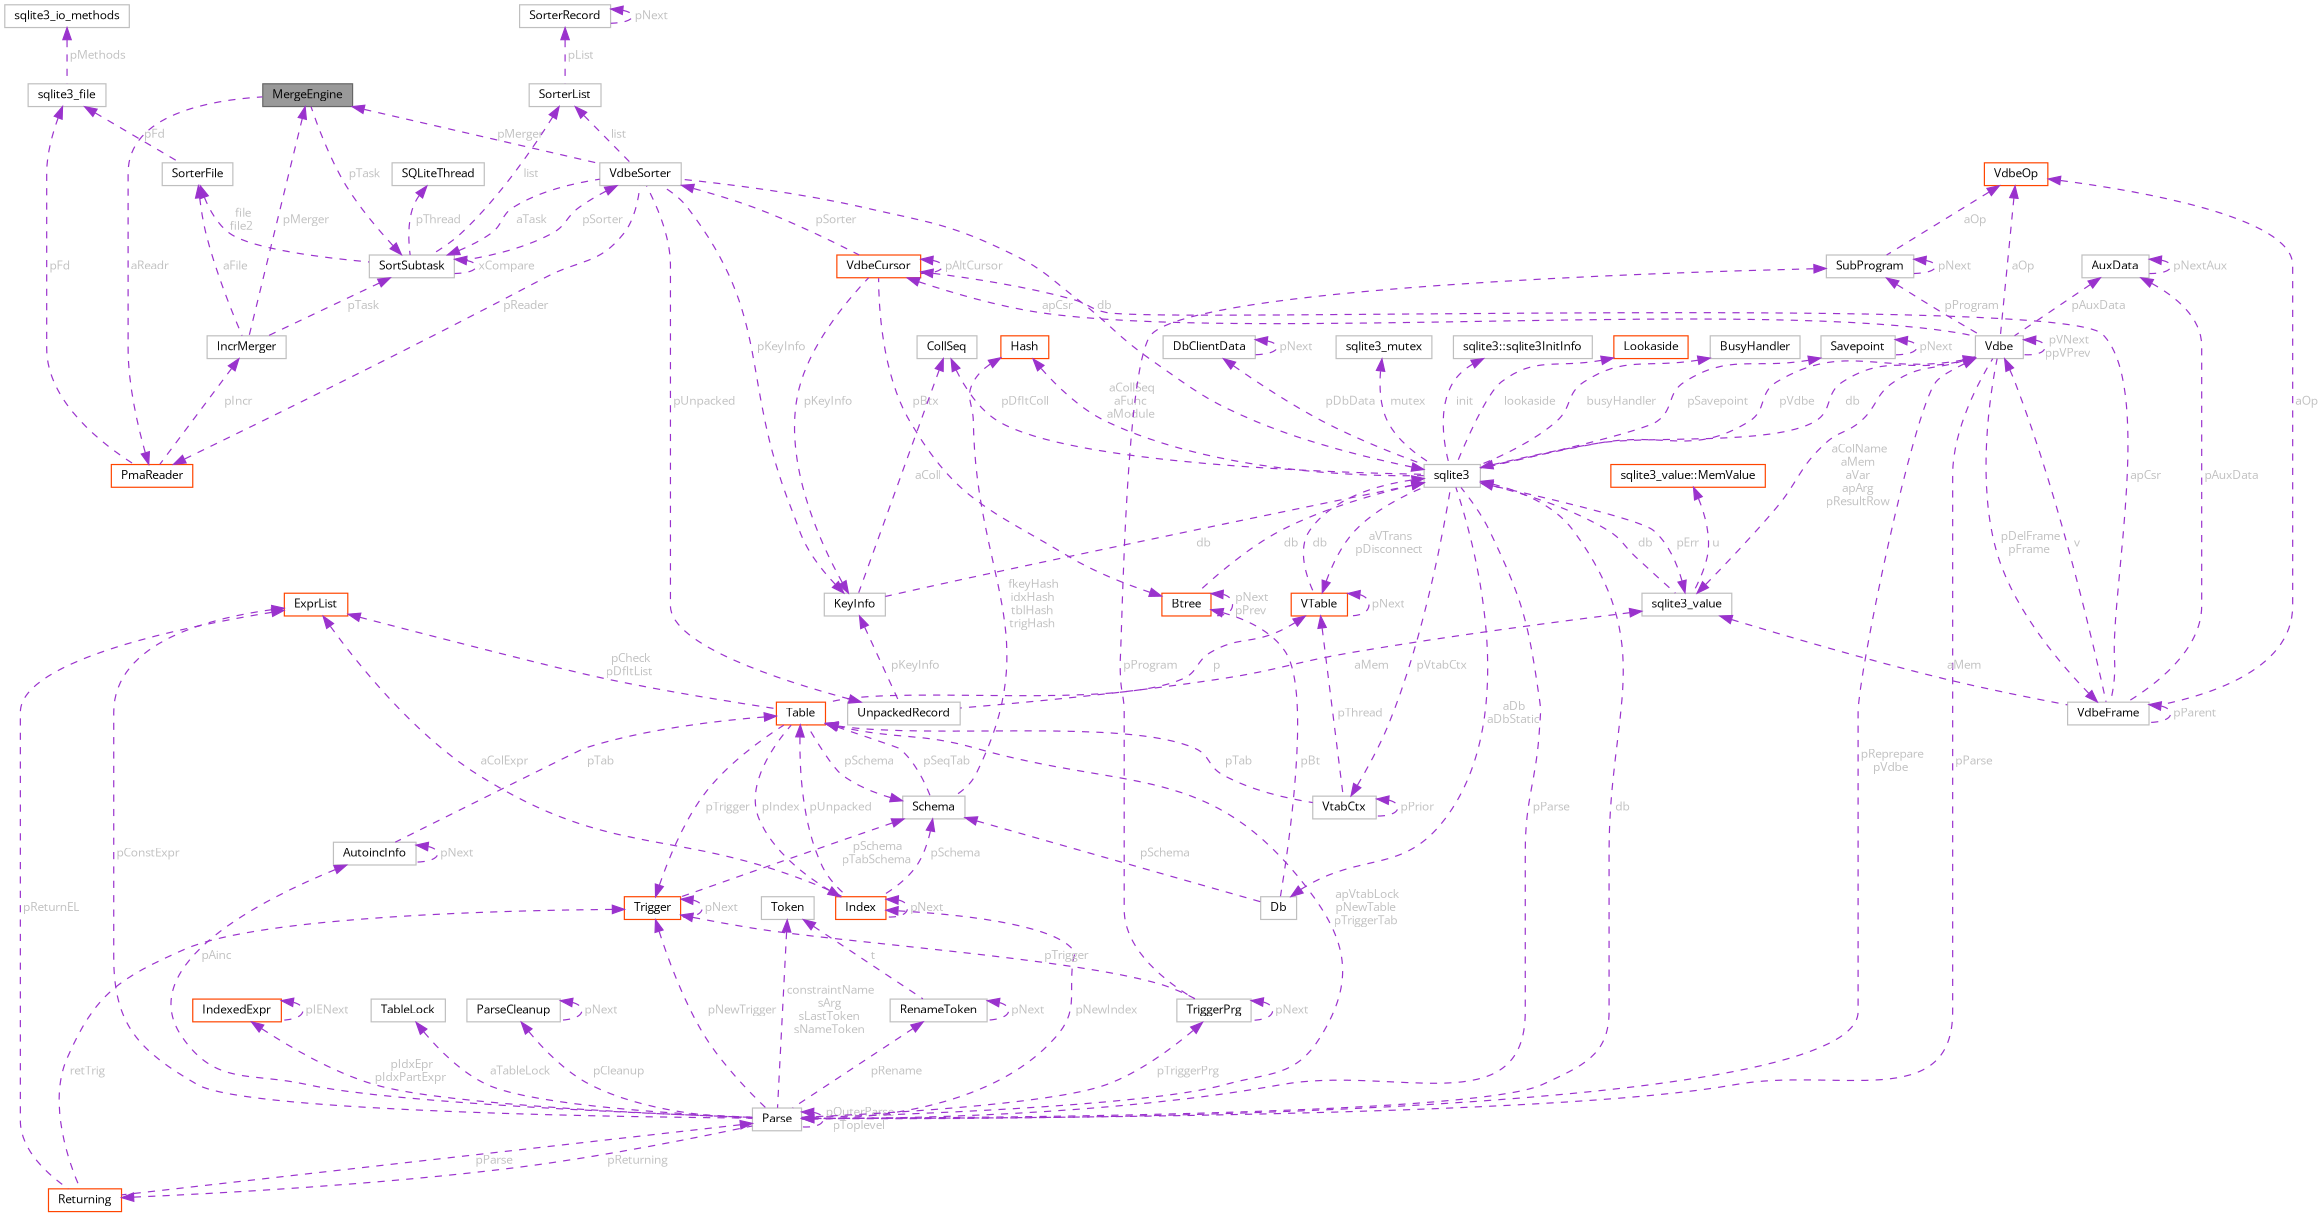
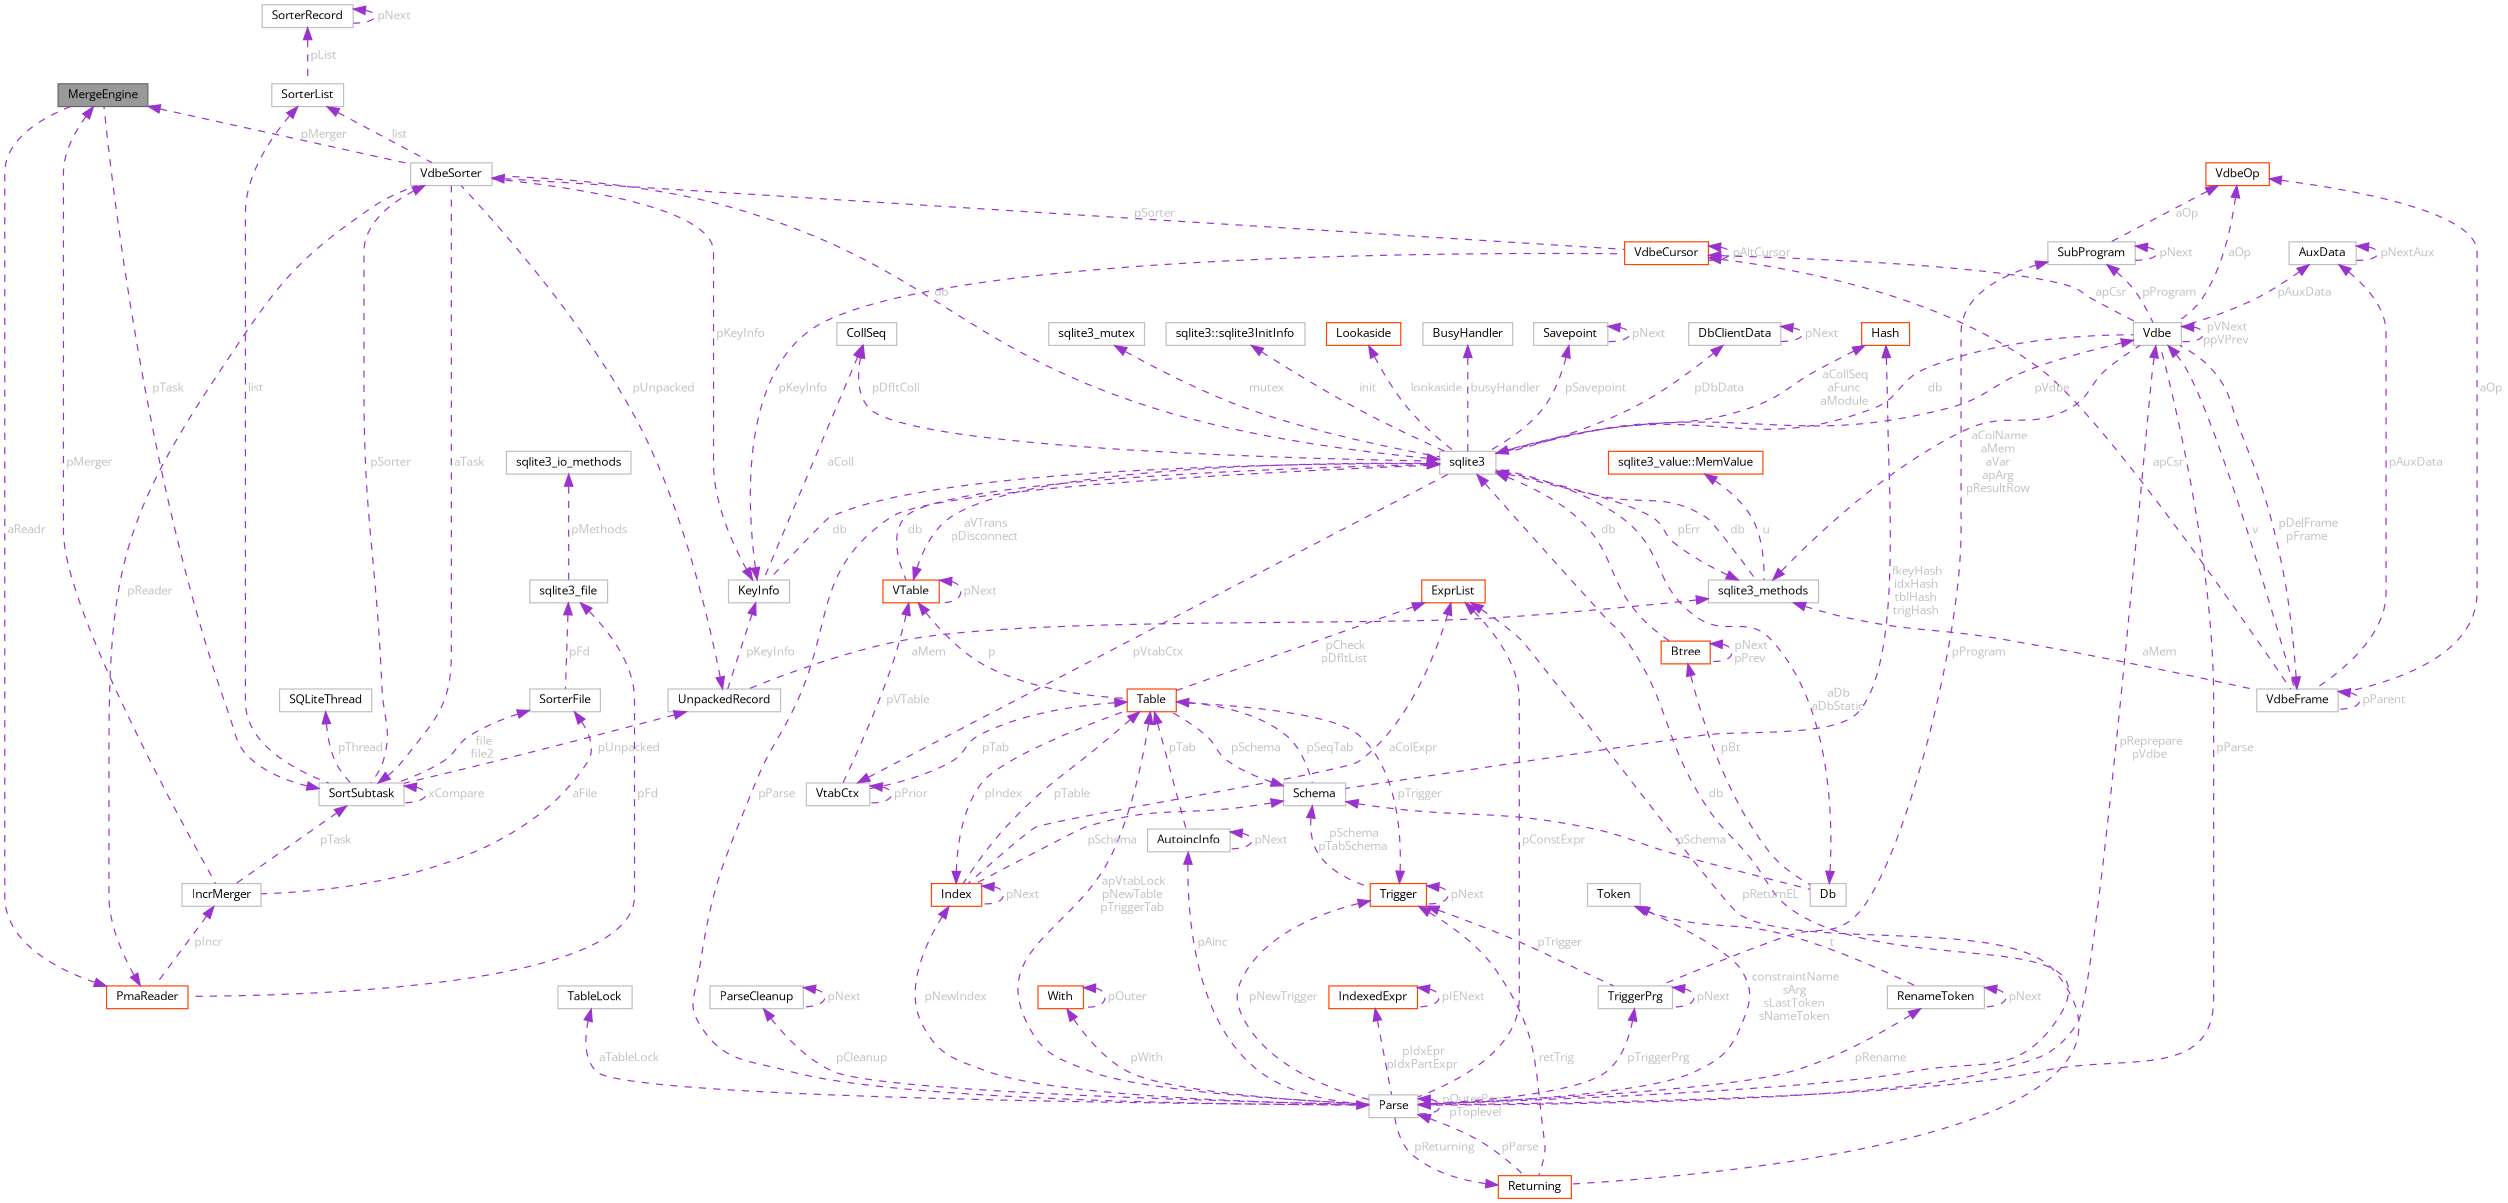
  digraph {
    fontname="Open Sans"
    node [color=grey75 fillcolor=white fontname="Open Sans" fontsize=10 shape=box style=filled]
    edge [color=darkorchid3 dir=back fontcolor=grey fontname="Open Sans" fontsize=10 labelfontname=Helvetica labelfontsize=10 style=dashed]
    n1 [color=gray40 fillcolor=grey60 fontcolor=black height=0.2 label=MergeEngine width=0.4]
    n2 [height=0.2 label=VdbeSorter width=0.4]
    n3 [height=0.2 label=IncrMerger width=0.4]
    n4 [height=0.2 label=SortSubtask width=0.4]
    n5 [color=orangered height=0.2 label=VdbeCursor width=0.4]
    n6 [color=orangered height=0.2 label=PmaReader width=0.4]
    n7 [height=0.2 label=SQLiteThread width=0.4]
    n8 [height=0.2 label=Vdbe width=0.4]
    n9 [height=0.2 label=VdbeFrame width=0.4]
    n10 [height=0.2 label=sqlite3_file width=0.4]
    n11 [height=0.2 label=SorterFile width=0.4]
    n12 [height=0.2 label=sqlite3_io_methods width=0.4]
    n13 [height=0.2 label=sqlite3 width=0.4]
    n14 [height=0.2 label=Parse width=0.4]
    n15 [color=orangered height=0.2 label=VTable width=0.4]
-   n16 [height=0.2 label=sqlite3_value width=0.4]
+   n16 [height=0.2 label=sqlite3_methods width=0.4]
    n17 [color=orangered height=0.2 label=Btree width=0.4]
    n18 [height=0.2 label=KeyInfo width=0.4]
    n19 [color=orangered height=0.2 label=Returning width=0.4]
    n20 [color=orangered height=0.2 label=Table width=0.4]
    n21 [height=0.2 label=VtabCtx width=0.4]
    n22 [height=0.2 label=UnpackedRecord width=0.4]
    n23 [height=0.2 label=Db width=0.4]
    n24 [color=orangered height=0.2 label=ExprList width=0.4]
    n25 [color=orangered height=0.2 label=Index width=0.4]
    n26 [height=0.2 label=AutoincInfo width=0.4]
    n27 [height=0.2 label=Schema width=0.4]
    n28 [color=orangered height=0.2 label=IndexedExpr width=0.4]
    n29 [height=0.2 label=TableLock width=0.4]
    n30 [color=orangered height=0.2 label=Trigger width=0.4]
    n31 [height=0.2 label=TriggerPrg width=0.4]
    n32 [color=orangered height=0.2 label=Hash width=0.4]
    n33 [height=0.2 label=SubProgram width=0.4]
    n34 [color=orangered height=0.2 label=VdbeOp width=0.4]
    n35 [height=0.2 label=ParseCleanup width=0.4]
    n36 [height=0.2 label=Token width=0.4]
    n37 [height=0.2 label=RenameToken width=0.4]
+   n38 [color=orangered height=0.2 label=With width=0.4]
    n39 [color=orangered height=0.2 label="sqlite3_value::MemValue" width=0.4]
    n40 [height=0.2 label=CollSeq width=0.4]
    n41 [height=0.2 label=AuxData width=0.4]
    n42 [height=0.2 label=sqlite3_mutex width=0.4]
    n43 [height=0.2 label="sqlite3::sqlite3InitInfo" width=0.4]
    n44 [color=orangered height=0.2 label=Lookaside width=0.4]
    n45 [height=0.2 label=BusyHandler width=0.4]
    n46 [height=0.2 label=Savepoint width=0.4]
    n47 [height=0.2 label=DbClientData width=0.4]
    n48 [height=0.2 label=SorterList width=0.4]
    n49 [height=0.2 label=SorterRecord width=0.4]
    n1 -> n2 [label=" pMerger"]
    n1 -> n3 [label=" pMerger"]
    n2 -> n4 [label=" pSorter"]
    n2 -> n5 [label=" pSorter"]
    n3 -> n6 [label=" pIncr"]
    n4 -> n1 [label=" pTask"]
    n4 -> n2 [label=" aTask"]
    n4 -> n3 [label=" pTask"]
    n4 -> n4 [label=" xCompare"]
    n5 -> n5 [label=" pAltCursor"]
    n5 -> n8 [label=" apCsr"]
    n5 -> n9 [label=" apCsr"]
    n6 -> n1 [label=" aReadr"]
    n6 -> n2 [label=" pReader"]
    n7 -> n4 [label=" pThread"]
    n8 -> n8 [label=" pVNext\nppVPrev"]
    n8 -> n9 [label=" v"]
    n8 -> n13 [label=" pVdbe"]
    n8 -> n14 [label=" pReprepare\npVdbe"]
    n9 -> n8 [label=" pDelFrame\npFrame"]
    n9 -> n9 [label=" pParent"]
    n10 -> n6 [label=" pFd"]
    n10 -> n11 [label=" pFd"]
    n11 -> n3 [label=" aFile"]
    n11 -> n4 [label=" file\nfile2"]
    n12 -> n10 [label=" pMethods"]
    n13 -> n2 [label=" db"]
    n13 -> n8 [label=" db"]
    n13 -> n14 [label=" db"]
    n13 -> n15 [label=" db"]
    n13 -> n16 [label=" db"]
    n13 -> n17 [label=" db"]
    n13 -> n18 [label=" db"]
    n14 -> n8 [label=" pParse"]
    n14 -> n13 [label=" pParse"]
    n14 -> n14 [label=" pOuterParse\npToplevel"]
    n14 -> n19 [label=" pParse"]
    n15 -> n13 [label=" aVTrans\npDisconnect"]
    n15 -> n15 [label=" pNext"]
    n15 -> n20 [label=" p"]
-   n15 -> n21 [label=" pThread"]
+   n15 -> n21 [label=" pVTable"]
    n16 -> n8 [label=" aColName\naMem\naVar\napArg\npResultRow"]
    n16 -> n9 [label=" aMem"]
    n16 -> n13 [label=" pErr"]
    n16 -> n22 [label=" aMem"]
-   n17 -> n5 [label=" pBtx"]
    n17 -> n17 [label=" pNext\npPrev"]
    n17 -> n23 [label=" pBt"]
    n18 -> n2 [label=" pKeyInfo"]
    n18 -> n5 [label=" pKeyInfo"]
    n18 -> n22 [label=" pKeyInfo"]
    n19 -> n14 [label=" pReturning"]
    n20 -> n14 [label=" apVtabLock\npNewTable\npTriggerTab"]
    n20 -> n21 [label=" pTab"]
-   n20 -> n25 [label=" pUnpacked"]
+   n20 -> n25 [label=" pTable"]
    n20 -> n26 [label=" pTab"]
    n20 -> n27 [label=" pSeqTab"]
    n21 -> n13 [label=" pVtabCtx"]
    n21 -> n21 [label=" pPrior"]
    n22 -> n2 [label=" pUnpacked"]
+   n22 -> n4 [label=" pUnpacked"]
    n23 -> n13 [label=" aDb\naDbStatic"]
    n24 -> n14 [label=" pConstExpr"]
    n24 -> n19 [label=" pReturnEL"]
    n24 -> n20 [label=" pCheck\npDfltList"]
    n24 -> n25 [label=" aColExpr"]
    n25 -> n14 [label=" pNewIndex"]
    n25 -> n20 [label=" pIndex"]
    n25 -> n25 [label=" pNext"]
    n26 -> n14 [label=" pAinc"]
    n26 -> n26 [label=" pNext"]
    n27 -> n20 [label=" pSchema"]
    n27 -> n23 [label=" pSchema"]
    n27 -> n25 [label=" pSchema"]
    n27 -> n30 [label=" pSchema\npTabSchema"]
    n28 -> n14 [label=" pIdxEpr\npIdxPartExpr"]
    n28 -> n28 [label=" pIENext"]
    n29 -> n14 [label=" aTableLock"]
    n30 -> n14 [label=" pNewTrigger"]
    n30 -> n19 [label=" retTrig"]
    n30 -> n20 [label=" pTrigger"]
    n30 -> n30 [label=" pNext"]
    n30 -> n31 [label=" pTrigger"]
    n31 -> n14 [label=" pTriggerPrg"]
    n31 -> n31 [label=" pNext"]
    n32 -> n13 [label=" aCollSeq\naFunc\naModule"]
    n32 -> n27 [label=" fkeyHash\nidxHash\ntblHash\ntrigHash"]
    n33 -> n8 [label=" pProgram"]
    n33 -> n31 [label=" pProgram"]
    n33 -> n33 [label=" pNext"]
    n34 -> n8 [label=" aOp"]
    n34 -> n9 [label=" aOp"]
    n34 -> n33 [label=" aOp"]
    n35 -> n14 [label=" pCleanup"]
    n35 -> n35 [label=" pNext"]
    n36 -> n14 [label=" constraintName\nsArg\nsLastToken\nsNameToken"]
    n36 -> n37 [label=" t"]
    n37 -> n14 [label=" pRename"]
    n37 -> n37 [label=" pNext"]
+   n38 -> n14 [label=" pWith"]
+   n38 -> n38 [label=" pOuter"]
    n39 -> n16 [label=" u"]
    n40 -> n13 [label=" pDfltColl"]
    n40 -> n18 [label=" aColl"]
    n41 -> n8 [label=" pAuxData"]
    n41 -> n9 [label=" pAuxData"]
    n41 -> n41 [label=" pNextAux"]
    n42 -> n13 [label=" mutex"]
    n43 -> n13 [label=" init"]
    n44 -> n13 [label=" lookaside"]
    n45 -> n13 [label=" busyHandler"]
    n46 -> n13 [label=" pSavepoint"]
    n46 -> n46 [label=" pNext"]
    n47 -> n13 [label=" pDbData"]
    n47 -> n47 [label=" pNext"]
    n48 -> n2 [label=" list"]
    n48 -> n4 [label=" list"]
    n49 -> n48 [label=" pList"]
    n49 -> n49 [label=" pNext"]
  }
